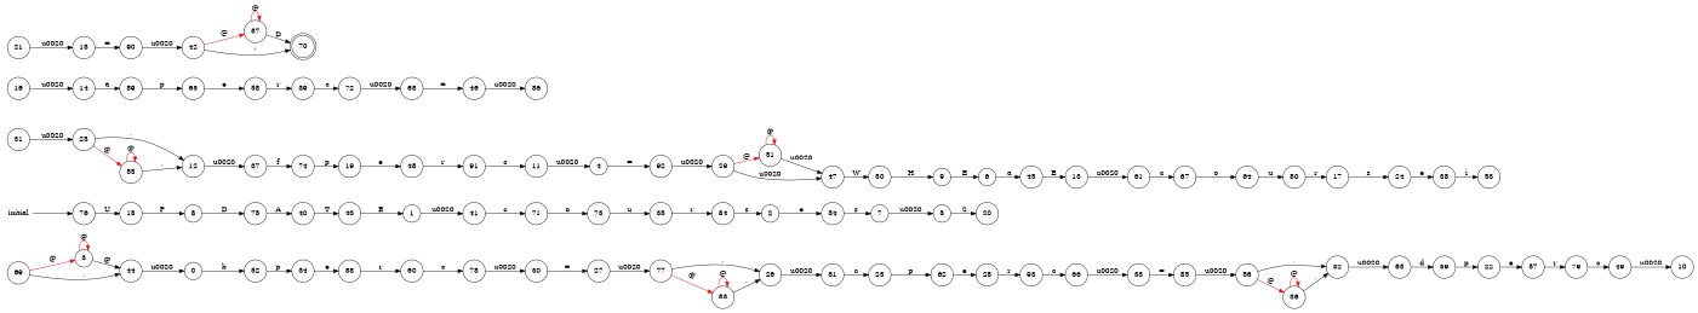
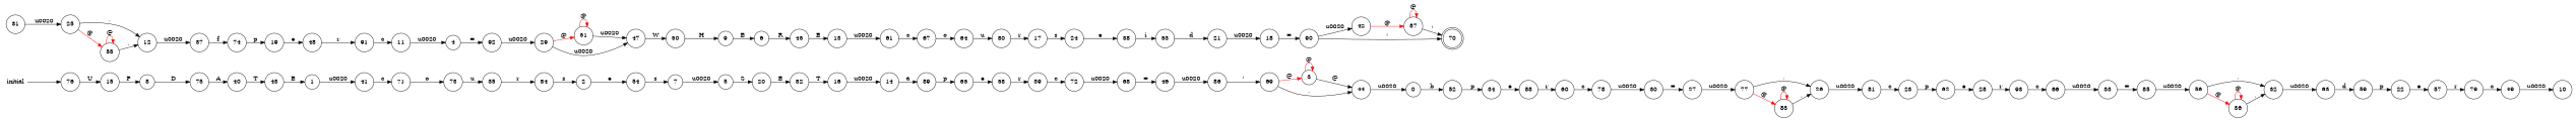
  digraph {
    rankdir=LR
    node [shape=circle]
    0
    52
    34
    88
    1
    41
    71
    73
    2
    54
    7
    5
    3
    44
    4
    92
    29
    51
    47
    20
+   82
    16
    6
    45
    13
    61
    8
    75
    40
    43
    9
    31
    25
    12
    55
    11
    37
    74
    19
    67
    64
    14
    89
    65
    58
    15
    17
    24
    38
    53
    18
    90
    42
    87
    70 [shape=doublecircle]
    48
    91
    21
    22
    57
    79
    49
    23
    62
    28
    93
    26
    81
    27
    77
    83
    66
    33
    50
    30
    32
    63
    59
    85
    56
    36
    60
    78
    35
    84
    39
    72
    68
    46
    86
    69
    10
    80
    76
    initial [shape=plaintext]
    0 -> 52 [label=b]
    52 -> 34 [label=p]
    34 -> 88 [label=e]
    88 -> 60 [label=r]
    1 -> 41 [label="\u0020"]
    41 -> 71 [label=c]
    71 -> 73 [label=o]
    73 -> 35 [label=u]
    2 -> 54 [label=e]
    54 -> 7 [label=s]
    7 -> 5 [label="\u0020"]
    5 -> 20 [label=S]
    3 -> 3 [color=red label="@"]
    3 -> 44 [label="@"]
    44 -> 0 [label="\u0020"]
    4 -> 92 [label="="]
    92 -> 29 [label="\u0020"]
    29 -> 51 [color=red label="@"]
    29 -> 47 [label="\u0020"]
    51 -> 51 [color=red label="@"]
    51 -> 47 [label="\u0020"]
    47 -> 50 [label=W]
+   20 -> 82 [label=E]
+   82 -> 16 [label=T]
    16 -> 14 [label="\u0020"]
-   6 -> 45 [label=a]
+   6 -> 45 [label=R]
    45 -> 13 [label=E]
    13 -> 61 [label="\u0020"]
    61 -> 67 [label=c]
    8 -> 75 [label=D]
    75 -> 40 [label=A]
    40 -> 43 [label=T]
    43 -> 1 [label=E]
    9 -> 6 [label=E]
    31 -> 25 [label="\u0020"]
    25 -> 12 [label=","]
    25 -> 55 [color=red label="@"]
    12 -> 37 [label="\u0020"]
    55 -> 12 [label=","]
    55 -> 55 [color=red label="@"]
    11 -> 4 [label="\u0020"]
    37 -> 74 [label=f]
    74 -> 19 [label=p]
    19 -> 48 [label=e]
    67 -> 64 [label=o]
    64 -> 80 [label=u]
    14 -> 89 [label=a]
    89 -> 65 [label=p]
    65 -> 58 [label=e]
    58 -> 39 [label=r]
    15 -> 8 [label=P]
    17 -> 24 [label=s]
    24 -> 38 [label=e]
    38 -> 53 [label=i]
+   53 -> 21 [label=d]
    18 -> 90 [label="="]
    90 -> 42 [label="\u0020"]
    42 -> 87 [color=red label="@"]
-   42 -> 70 [label="'"]
+   90 -> 70 [label="'"]
    87 -> 87 [color=red label="@"]
-   87 -> 70 [label=D]
+   87 -> 70 [label="'"]
    48 -> 91 [label=r]
    91 -> 11 [label=c]
    21 -> 18 [label="\u0020"]
    22 -> 57 [label=e]
    57 -> 79 [label=r]
    79 -> 49 [label=c]
    49 -> 10 [label="\u0020"]
    23 -> 62 [label=p]
    62 -> 28 [label=e]
    28 -> 93 [label=r]
    93 -> 66 [label=c]
    26 -> 81 [label="\u0020"]
    81 -> 23 [label=c]
    27 -> 77 [label="\u0020"]
    77 -> 26 [label=","]
    77 -> 83 [color=red label="@"]
    83 -> 26 [label=","]
    83 -> 83 [color=red label="@"]
    66 -> 33 [label="\u0020"]
    33 -> 85 [label="="]
    50 -> 9 [label=H]
    30 -> 27 [label="="]
    32 -> 63 [label="\u0020"]
    63 -> 59 [label=d]
    59 -> 22 [label=p]
    85 -> 56 [label="\u0020"]
    56 -> 32 [label=","]
    56 -> 36 [color=red label="@"]
    36 -> 32 [label=","]
    36 -> 36 [color=red label="@"]
    60 -> 78 [label=c]
    78 -> 30 [label="\u0020"]
    35 -> 84 [label=r]
    84 -> 2 [label=s]
    39 -> 72 [label=c]
    72 -> 68 [label="\u0020"]
    68 -> 46 [label="="]
    46 -> 86 [label="\u0020"]
+   86 -> 69 [label="'"]
    69 -> 3 [color=red label="@"]
    69 -> 44 [label=","]
    80 -> 17 [label=r]
    76 -> 15 [label=U]
    initial -> 76
  }
